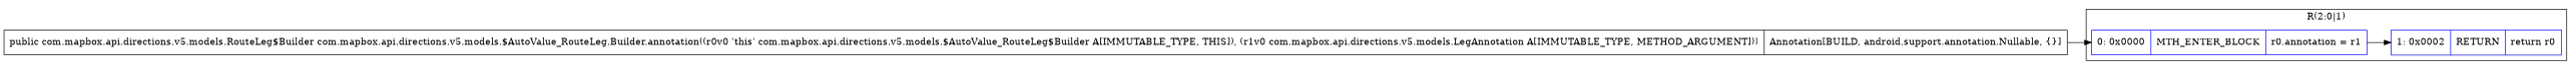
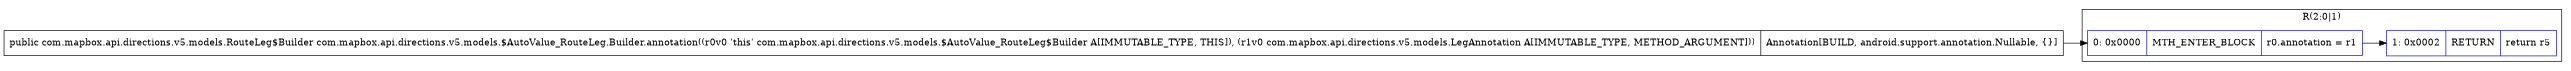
  digraph {
    rankdir=LR
    node [color=blue shape=record]
    n1 [label="{0\:\ 0x0000|MTH_ENTER_BLOCK\l|r0.annotation = r1\l}"]
-   n2 [label="{1\:\ 0x0002|RETURN\l|return r0\l}"]
+   n2 [label="{1\:\ 0x0002|RETURN\l|return r5\l}"]
    n3 [label="{public com.mapbox.api.directions.v5.models.RouteLeg$Builder com.mapbox.api.directions.v5.models.$AutoValue_RouteLeg.Builder.annotation((r0v0 'this' com.mapbox.api.directions.v5.models.$AutoValue_RouteLeg$Builder A[IMMUTABLE_TYPE, THIS]), (r1v0 com.mapbox.api.directions.v5.models.LegAnnotation A[IMMUTABLE_TYPE, METHOD_ARGUMENT]))  | Annotation[BUILD, android.support.annotation.Nullable, \{\}]\l}" color=""]
    subgraph cluster_1 {
      label="R(2:0|1)"
      n1
      n2
    }
    n1 -> n2
    n3 -> n1
  }
